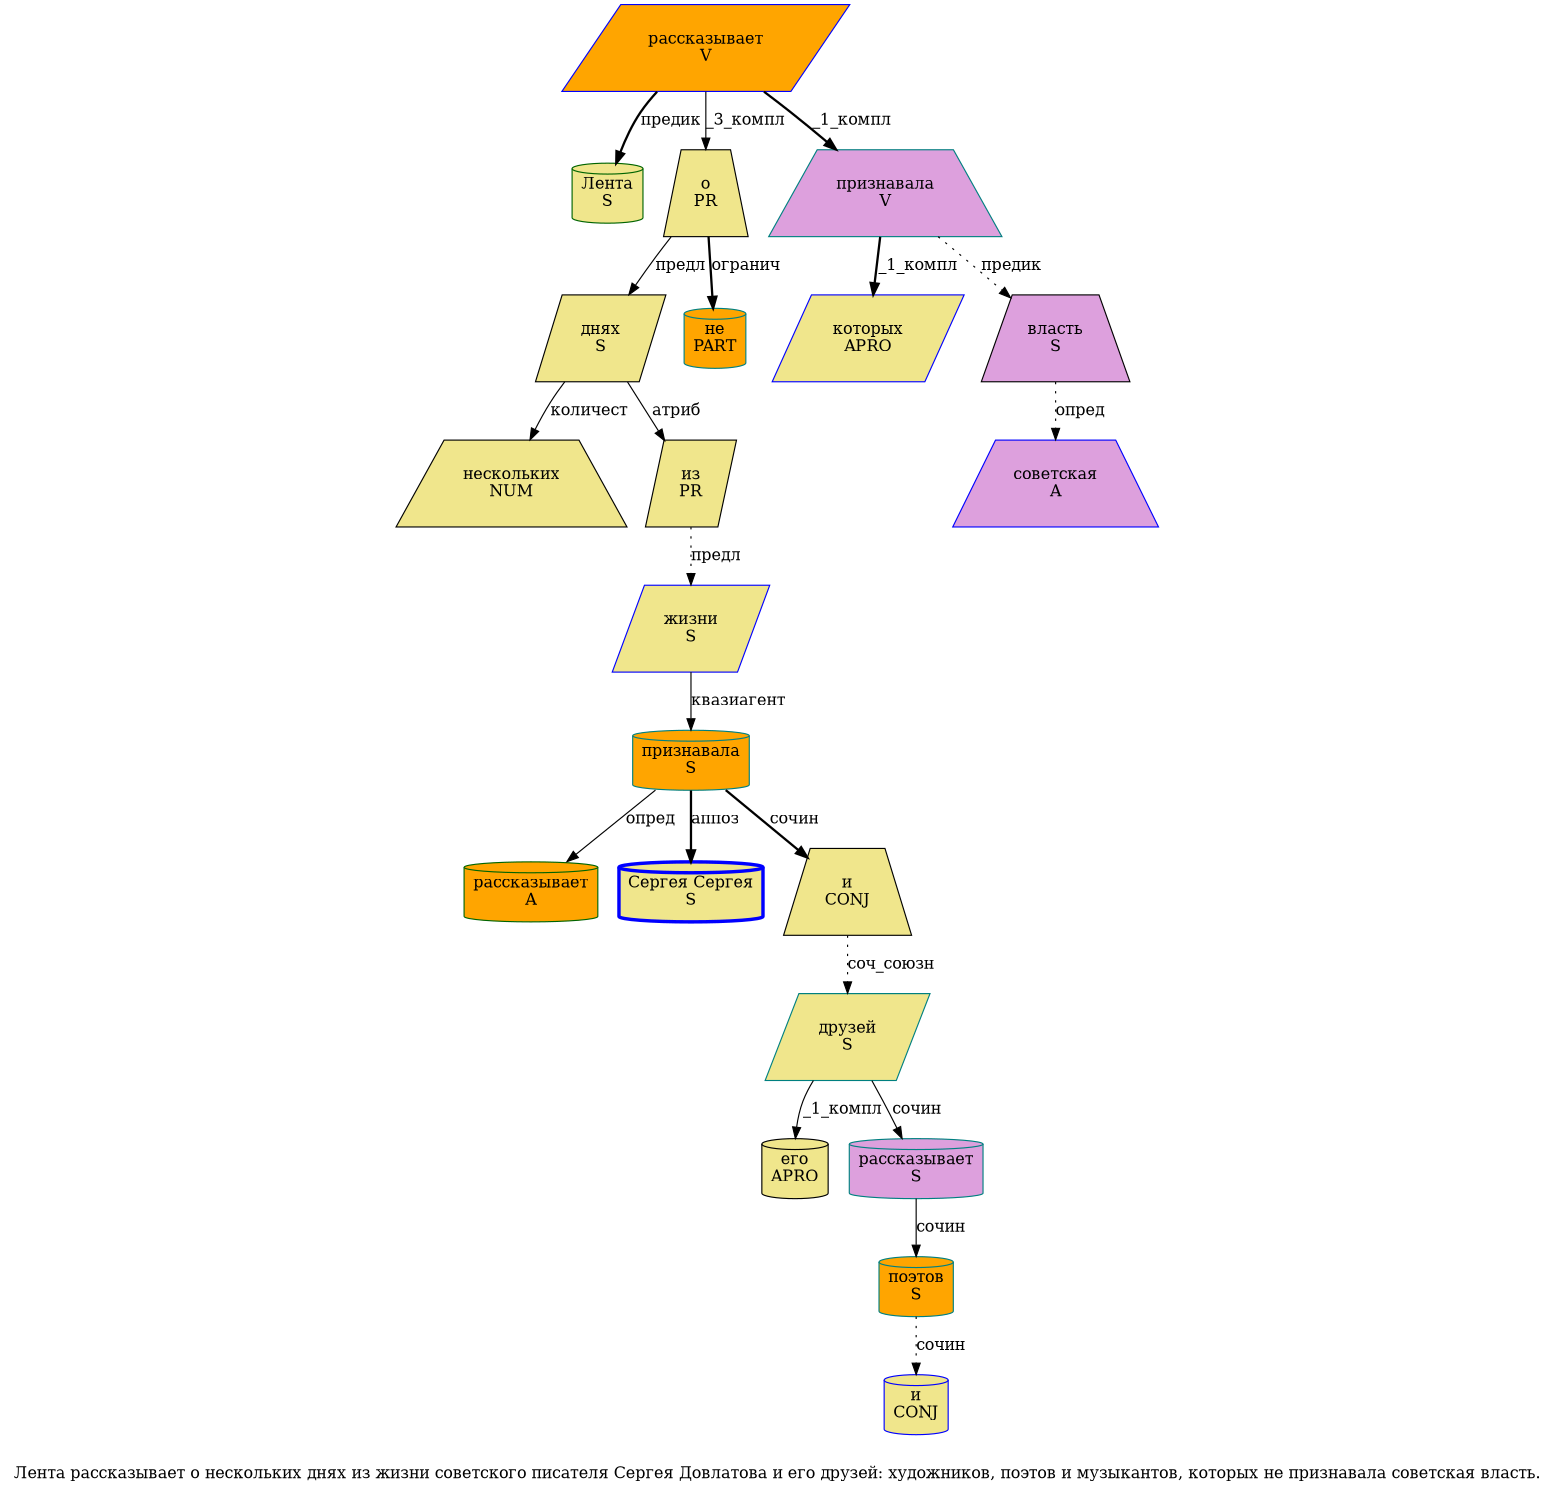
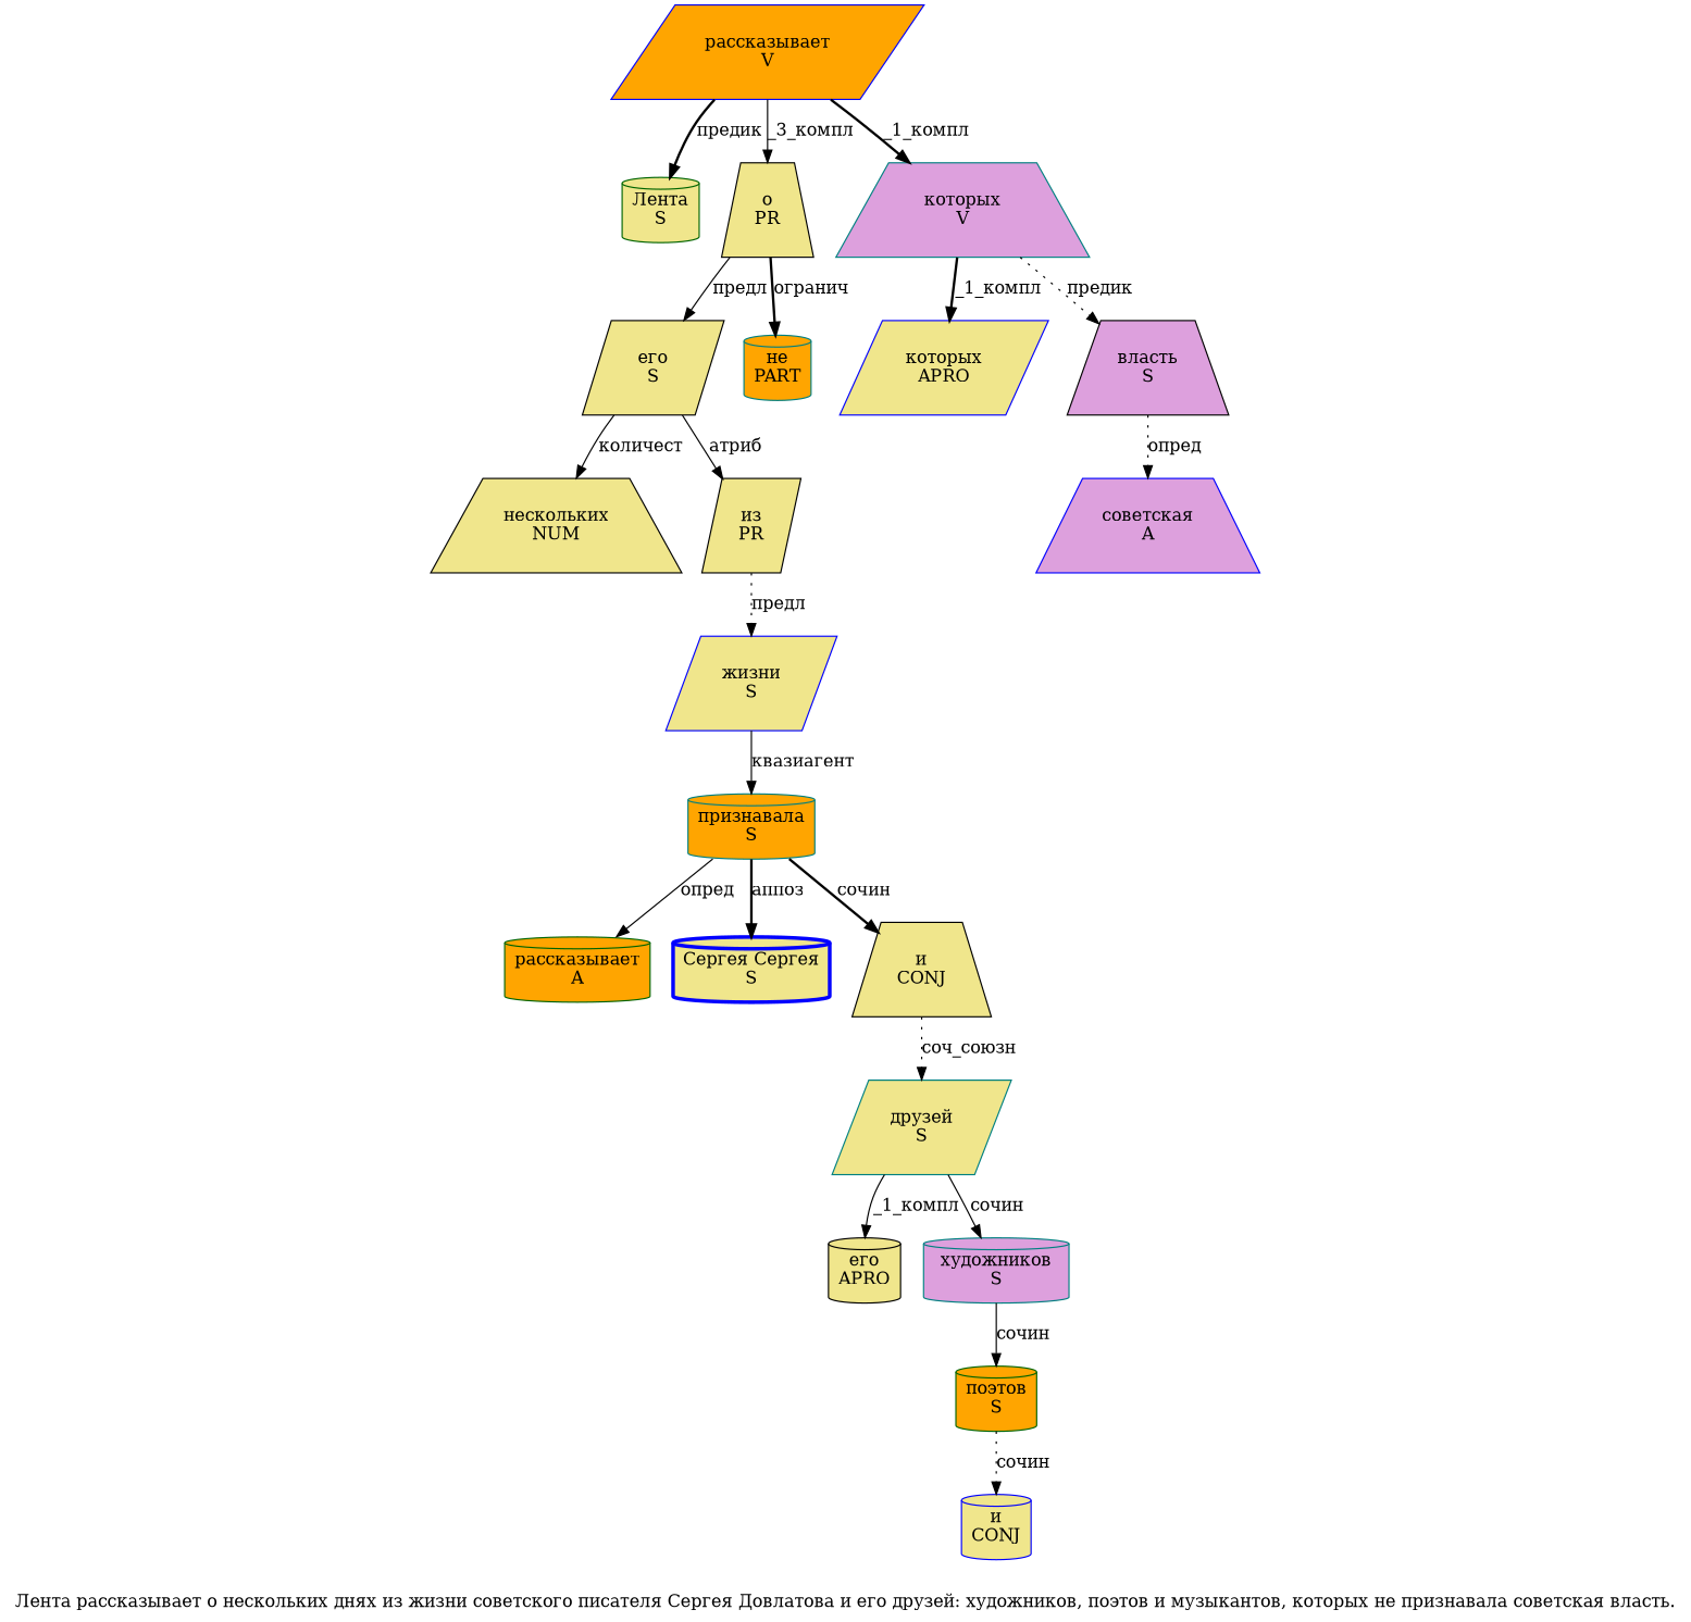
  digraph {
    label="Лента рассказывает о нескольких днях из жизни советского писателя Сергея Довлатова и его друзей: художников, поэтов и музыкантов, которых не признавала советская власть."
    node [color=black fillcolor=khaki penwidth=1 shape=cylinder style=filled]
    edge [style=solid]
    n1 [color=darkgreen label="Лента\nS"]
    n2 [color=blue fillcolor=orange label="рассказывает\nV" shape=parallelogram]
    n3 [label="о\nPR" shape=trapezium]
-   n4 [color=teal fillcolor=plum label="признавала\nV" shape=trapezium]
-   n5 [label="днях\nS" shape=parallelogram]
+   n4 [color=teal fillcolor=plum label="которых\nV" shape=trapezium]
+   n5 [label="его\nS" shape=parallelogram]
    n6 [color=teal fillcolor=orange label="не\nPART"]
    n7 [color=blue label="которых\nAPRO" shape=parallelogram]
    n8 [fillcolor=plum label="власть\nS" shape=trapezium]
    n9 [label="нескольких\nNUM" shape=trapezium]
    n10 [label="из\nPR" shape=parallelogram]
    n11 [color=blue label="жизни\nS" shape=parallelogram]
    n12 [color=teal fillcolor=orange label="признавала\nS"]
    n13 [color=darkgreen fillcolor=orange label="рассказывает\nA"]
    n14 [color=blue label="Сергея Сергея\nS" penwidth=3]
    n15 [label="и\nCONJ" shape=trapezium]
    n16 [color=teal label="друзей\nS" shape=parallelogram]
    n17 [label="его\nAPRO"]
-   n18 [color=teal fillcolor=plum label="рассказывает\nS"]
-   n19 [color=teal fillcolor=orange label="поэтов\nS"]
+   n18 [color=teal fillcolor=plum label="художников\nS"]
+   n19 [color=darkgreen fillcolor=orange label="поэтов\nS"]
    n20 [color=blue label="и\nCONJ"]
    n21 [color=blue fillcolor=plum label="советская\nA" shape=trapezium]
    n2 -> n1 [label="предик" style=bold]
    n2 -> n3 [label="_3_компл"]
    n2 -> n4 [label="_1_компл" style=bold]
    n3 -> n5 [label="предл"]
    n3 -> n6 [label="огранич" style=bold]
    n4 -> n7 [label="_1_компл" style=bold]
    n4 -> n8 [label="предик" style=dotted]
    n5 -> n9 [label="количест"]
    n5 -> n10 [label="атриб"]
    n8 -> n21 [label="опред" style=dotted]
    n10 -> n11 [label="предл" style=dotted]
    n11 -> n12 [label="квазиагент"]
    n12 -> n13 [label="опред"]
    n12 -> n14 [label="аппоз" style=bold]
    n12 -> n15 [label="сочин" style=bold]
    n15 -> n16 [label="соч_союзн" style=dotted]
    n16 -> n17 [label="_1_компл"]
    n16 -> n18 [label="сочин"]
    n18 -> n19 [label="сочин"]
    n19 -> n20 [label="сочин" style=dotted]
  }
